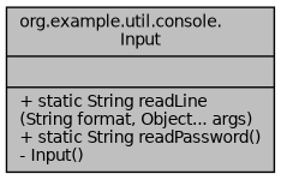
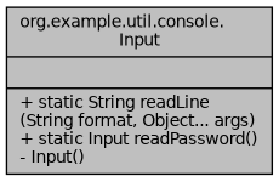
  digraph {
-   n1 [color=black fillcolor=grey75 fontcolor=black fontname=Helvetica fontsize=10 height=0.2 label="{org.example.util.console.\lInput\n||+ static String readLine\l(String format, Object... args)\l+ static String readPassword()\l-  Input()\l}" shape=record style=filled width=0.4]
+   n1 [color=black fillcolor=grey75 fontcolor=black fontname=Helvetica fontsize=10 height=0.2 label="{org.example.util.console.\lInput\n||+ static String readLine\l(String format, Object... args)\l+ static Input readPassword()\l-  Input()\l}" shape=record style=filled width=0.4]
  }
